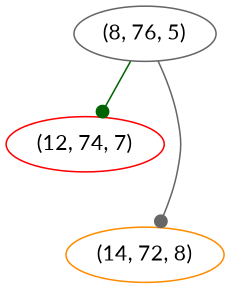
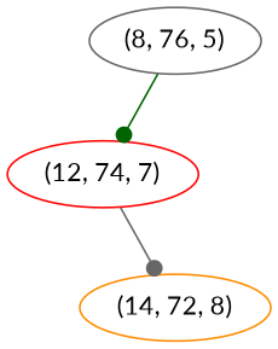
  digraph {
    fontname=Lato
    node [fontname=Lato]
    edge [arrowhead=dot fontname=Lato]
    "(8, 76, 5)" [color=gray40]
    "(12, 74, 7)" [color=red]
    "(14, 72, 8)" [color=darkorange]
    "(8, 76, 5)" -> "(12, 74, 7)" [color=darkgreen]
-   "(8, 76, 5)" -> "(14, 72, 8)" [color=gray40]
+   "(12, 74, 7)" -> "(14, 72, 8)" [color=gray40]
  }
